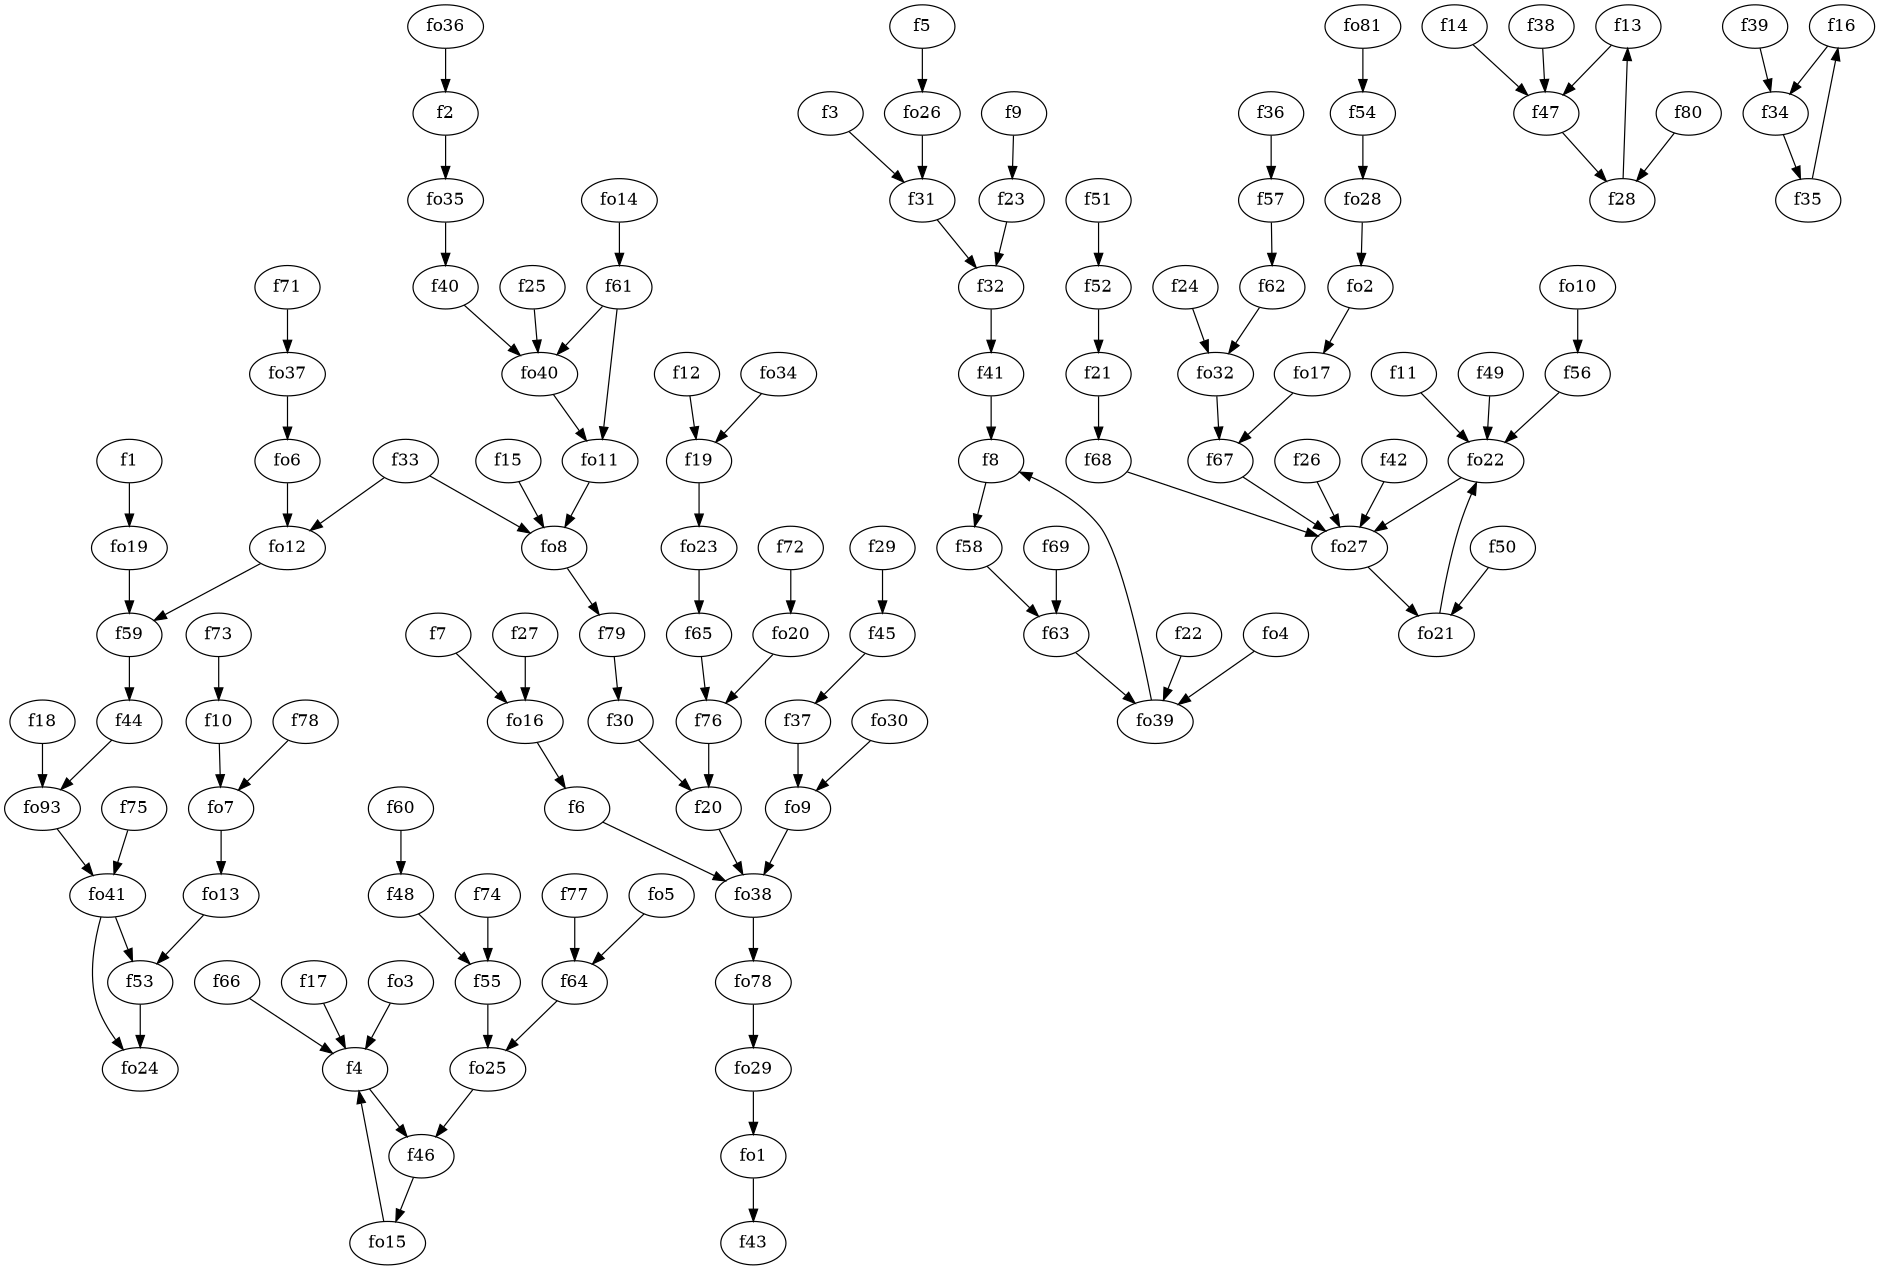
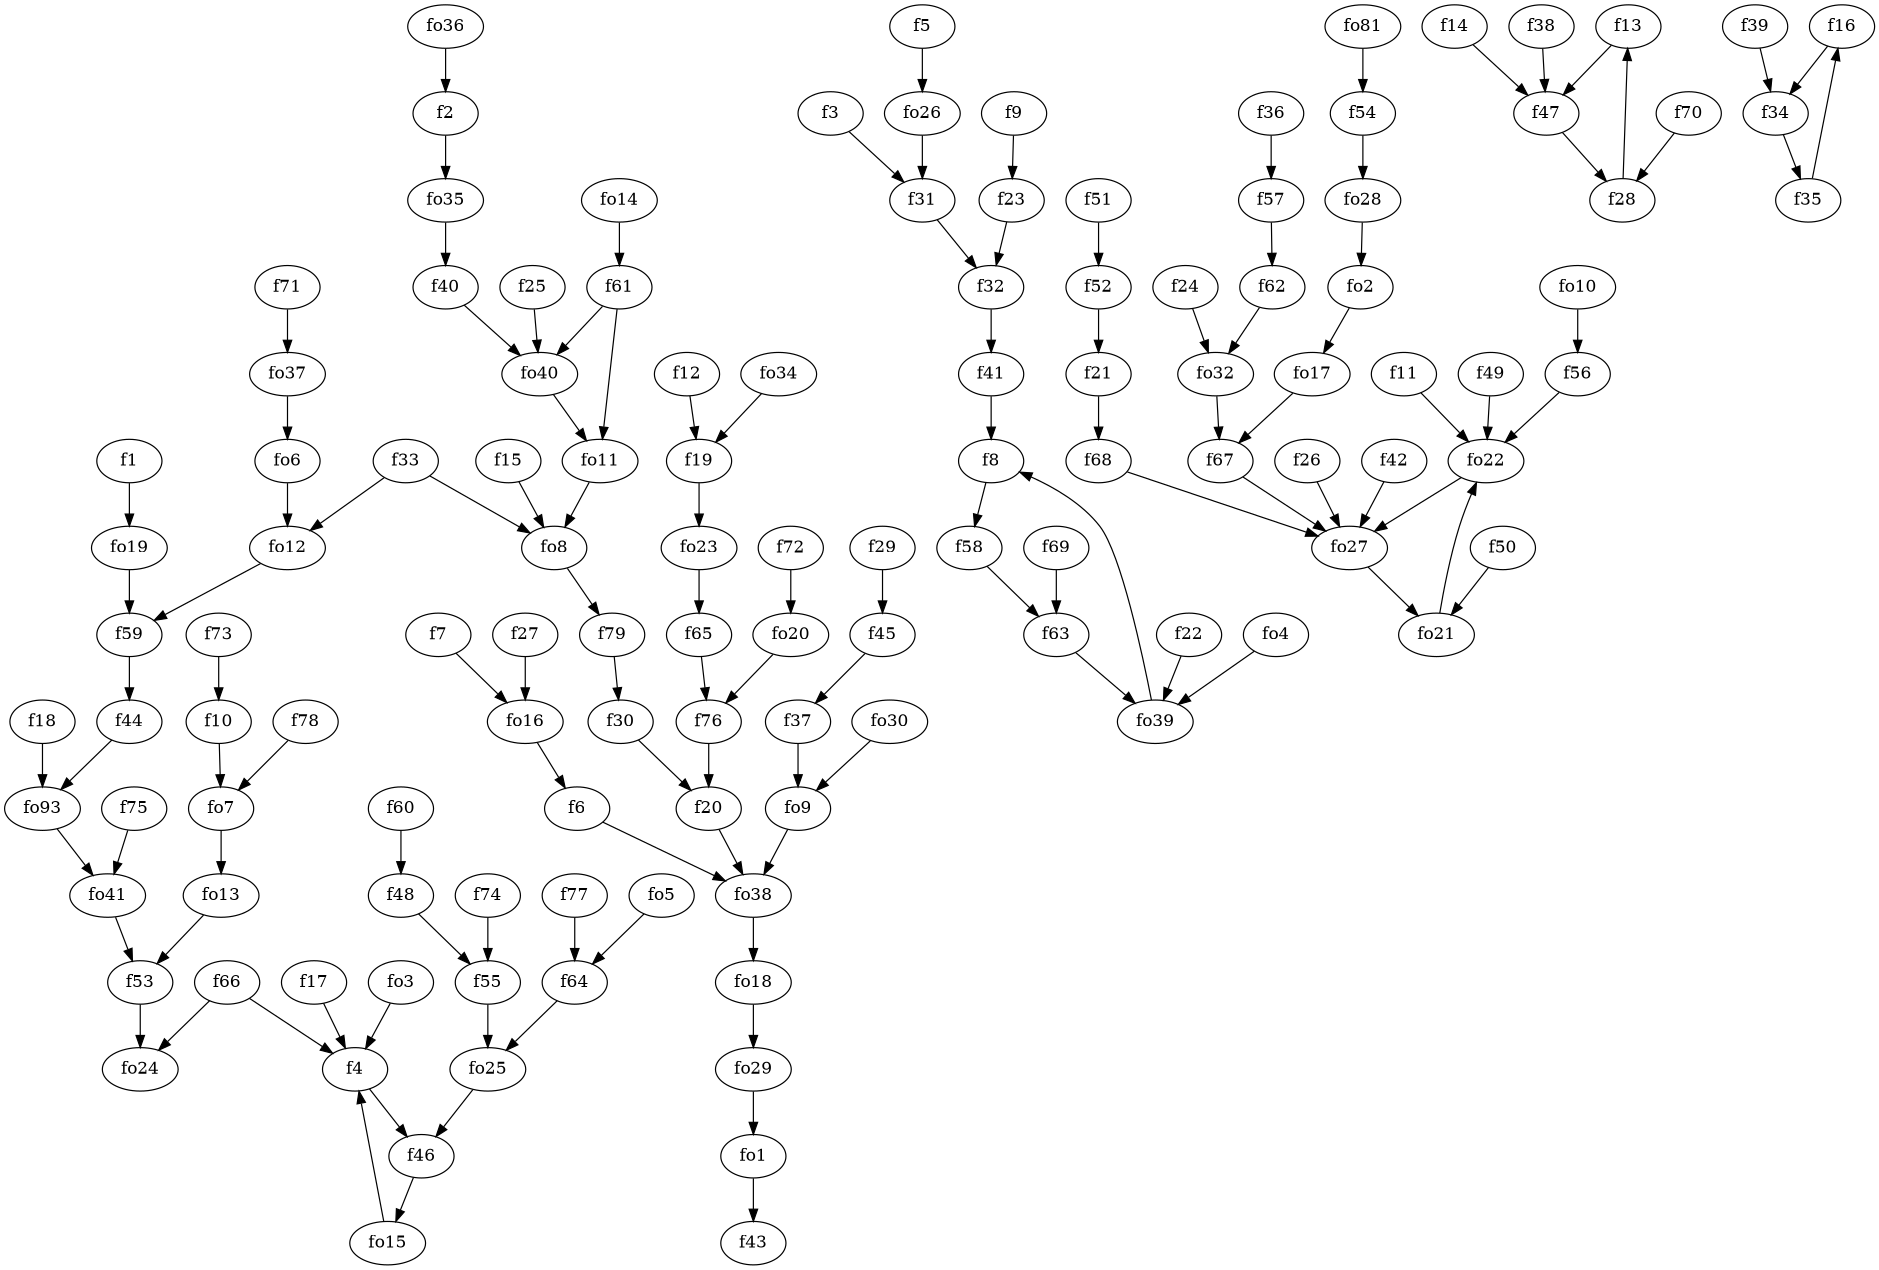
  strict digraph {
    edge [weight=2]
    f1
    fo19
    f59
    f2
    fo35
    f40
    f3
    f31
    f32
    f4
    f46
    fo15
    f5
    fo26
    f6
    fo38
-   fo18 [label=fo78]
+   fo18
    f7
    fo16
    f8
    f58
    f63
    f9
    f23
    f10
    fo7
    fo13
    f11
    fo22
    fo27
    f12
    f19
    fo23
    f13
    f47
    f28
    f14
    f15
    fo8
    f79
    f16
    f34
    f35
    f17
    n45 [label=fo93]
    f18
    fo41
    f65
    f20
    f21
    f68
    f22
    fo39
    f41
    f24
    fo32
    f67
    f25
    fo40
    fo11
    f26
    fo21
    f27
    f29
    f45
    f37
    f30
    f33
    fo12
    f36
    f57
    f62
    fo9
    f38
    f39
    f42
    f44
    f48
    f55
    fo25
    f49
    f50
    f51
    f52
    f53
    fo24
    f54
    fo28
    fo2
    f56
    f60
    f61
    f64
    f76
    f66
    f69
-   f70 [label=f80]
+   f70
    f71
    fo37
    fo6
    f72
    fo20
    f73
    f74
    f75
    f77
    f78
    fo1
    f43
    fo17
    fo3
    fo4
    fo5
    fo10
    fo14
    fo29
    fo30
    n118 [label=fo81]
    fo34
    fo36
    f1 -> fo19
    fo19 -> f59
    f59 -> f44
    f2 -> fo35
    fo35 -> f40
    f40 -> fo40
    f3 -> f31
    f31 -> f32
    f32 -> f41
    f4 -> f46
    f46 -> fo15
    fo15 -> f4
    f5 -> fo26
    fo26 -> f31
    f6 -> fo38
    fo38 -> fo18
    fo18 -> fo29
    f7 -> fo16
    fo16 -> f6
    f8 -> f58
    f58 -> f63
    f63 -> fo39
    f9 -> f23
    f23 -> f32
    f10 -> fo7
    fo7 -> fo13
    fo13 -> f53
    f11 -> fo22
    fo22 -> fo27
    fo27 -> fo21
    f12 -> f19
    f19 -> fo23
    fo23 -> f65
    f13 -> f47
    f47 -> f28
    f28 -> f13
    f14 -> f47
    f15 -> fo8
    fo8 -> f79
    f79 -> f30
    f16 -> f34
    f34 -> f35
    f35 -> f16
    f17 -> f4
    n45 -> fo41
    f18 -> n45
    fo41 -> f53
    f65 -> f76
    f20 -> fo38
    f21 -> f68
    f68 -> fo27
    f22 -> fo39
    fo39 -> f8
    f41 -> f8
    f24 -> fo32
    fo32 -> f67
    f67 -> fo27
    f25 -> fo40
    fo40 -> fo11
    fo11 -> fo8
    f26 -> fo27
    fo21 -> fo22
    f27 -> fo16
    f29 -> f45
    f45 -> f37
    f37 -> fo9
    f30 -> f20
    f33 -> fo8
    f33 -> fo12
    fo12 -> f59
    f36 -> f57
    f57 -> f62
    f62 -> fo32
    fo9 -> fo38
    f38 -> f47
    f39 -> f34
    f42 -> fo27
    f44 -> n45
    f48 -> f55
    f55 -> fo25
    fo25 -> f46
    f49 -> fo22
    f50 -> fo21
    f51 -> f52
    f52 -> f21
    f53 -> fo24
    f54 -> fo28
    fo28 -> fo2
    fo2 -> fo17
    f56 -> fo22
    f60 -> f48
    f61 -> fo40
    f61 -> fo11
    f64 -> fo25
    f76 -> f20
    f66 -> f4
-   fo41 -> fo24
+   f66 -> fo24
    f69 -> f63
    f70 -> f28
    f71 -> fo37
    fo37 -> fo6
    fo6 -> fo12
    f72 -> fo20
    fo20 -> f76
    f73 -> f10
    f74 -> f55
    f75 -> fo41
    f77 -> f64
    f78 -> fo7
    fo1 -> f43
    fo17 -> f67
    fo3 -> f4
    fo4 -> fo39
    fo5 -> f64
    fo10 -> f56
    fo14 -> f61
    fo29 -> fo1
    fo30 -> fo9
    n118 -> f54
    fo34 -> f19
    fo36 -> f2
  }
